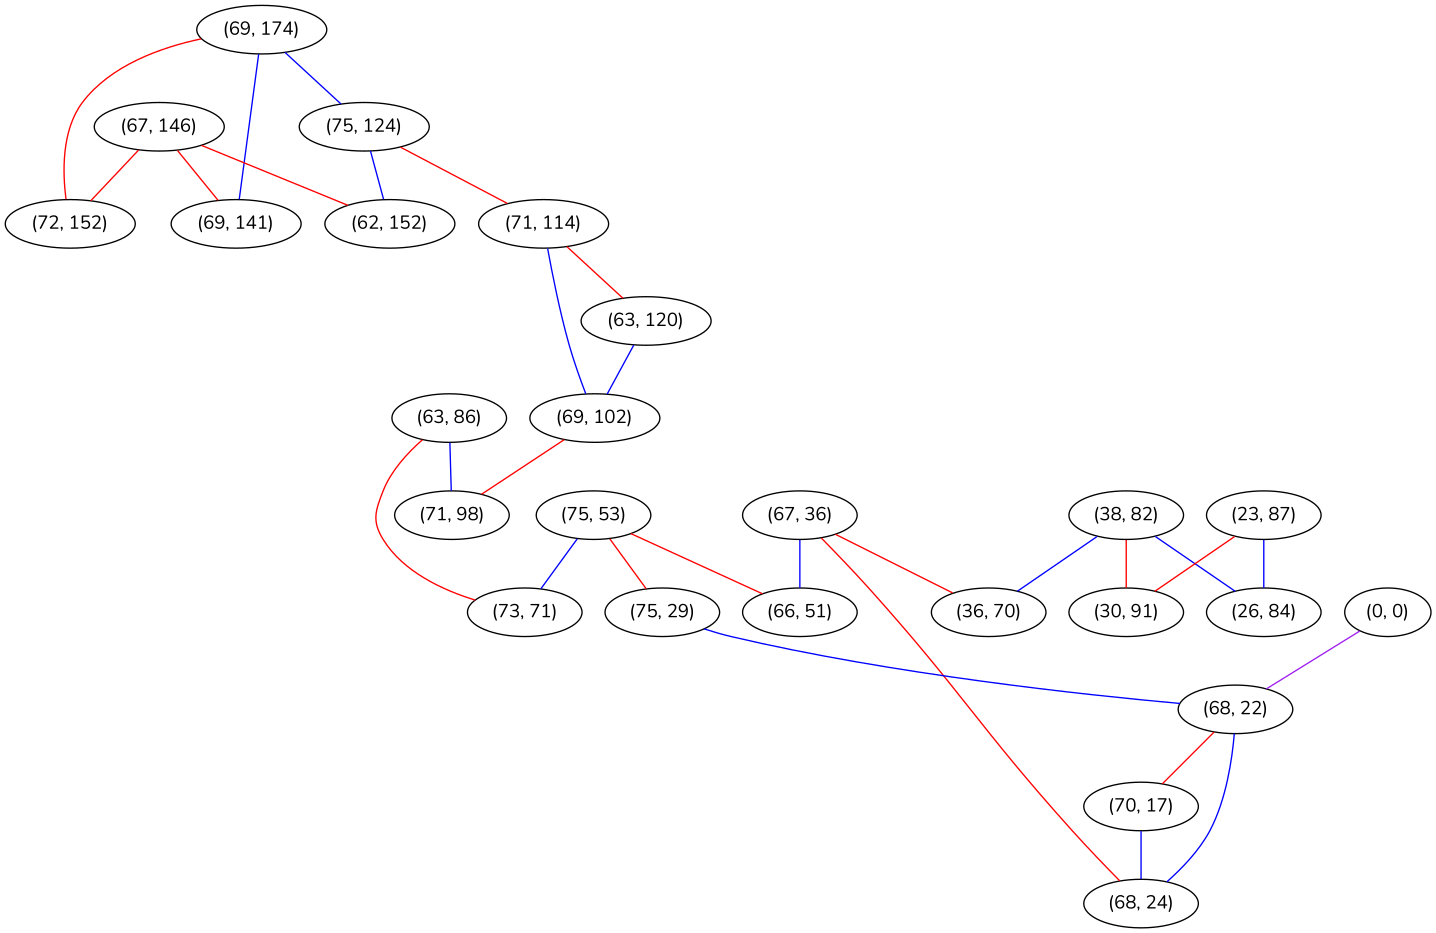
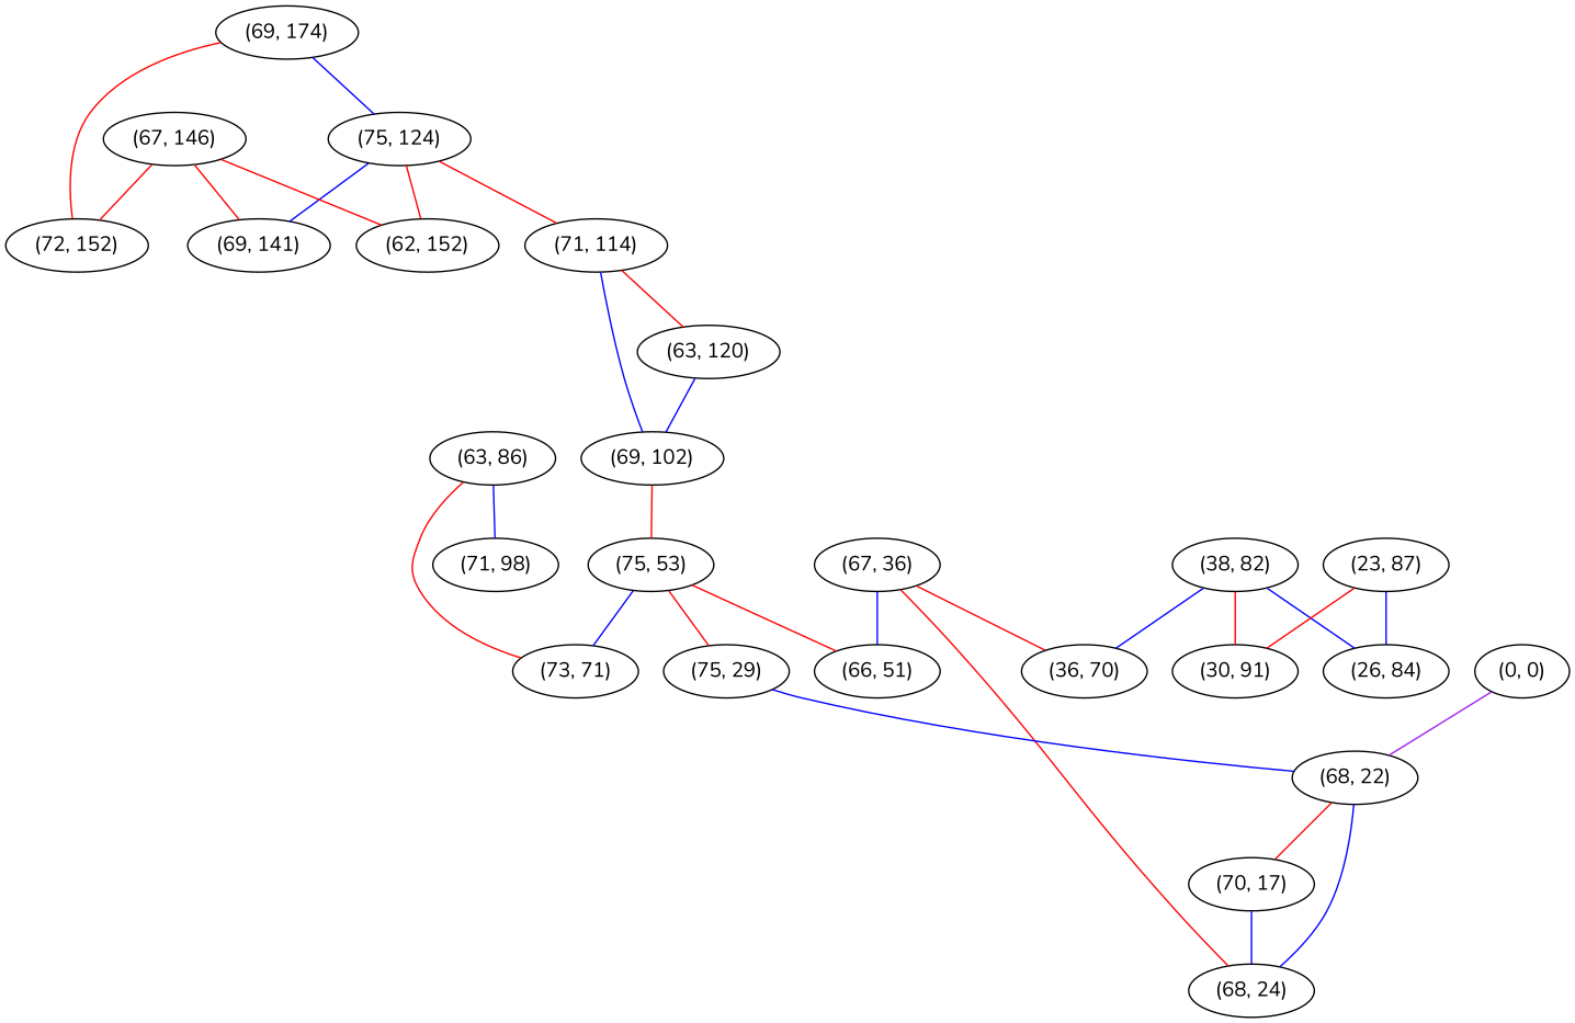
  graph {
    fontname=Nunito
    node [fontname=Nunito]
    edge [color=red fontname=Nunito weight=1]
    "(69, 174)"
    "(75, 124)"
    "(72, 152)"
    "(71, 114)"
    "(69, 141)"
    "(62, 152)"
    "(63, 86)"
    "(73, 71)"
    "(71, 98)"
    "(69, 102)"
    "(67, 36)"
    "(66, 51)"
    "(36, 70)"
    "(68, 24)"
    "(75, 29)"
    "(68, 22)"
    "(38, 82)"
    "(30, 91)"
    "(26, 84)"
    "(63, 120)"
    "(23, 87)"
    "(70, 17)"
    "(67, 146)"
    "(75, 53)"
    "(0, 0)"
    "(69, 174)" -- "(75, 124)" [color=blue weight=3]
    "(69, 174)" -- "(72, 152)"
    "(75, 124)" -- "(71, 114)"
-   "(69, 174)" -- "(69, 141)" [color=blue weight=3]
-   "(75, 124)" -- "(62, 152)" [color=blue weight=3]
+   "(75, 124)" -- "(69, 141)" [color=blue weight=3]
+   "(75, 124)" -- "(62, 152)" [weight=3]
    "(71, 114)" -- "(69, 102)" [color=blue weight=3]
    "(71, 114)" -- "(63, 120)"
    "(63, 86)" -- "(73, 71)"
    "(63, 86)" -- "(71, 98)" [color=blue weight=3]
-   "(69, 102)" -- "(71, 98)"
+   "(69, 102)" -- "(75, 53)"
    "(67, 36)" -- "(66, 51)" [color=blue weight=3]
    "(67, 36)" -- "(36, 70)"
    "(67, 36)" -- "(68, 24)"
    "(75, 29)" -- "(68, 22)" [color=blue weight=3]
    "(68, 22)" -- "(68, 24)" [color=blue weight=3]
    "(68, 22)" -- "(70, 17)"
    "(38, 82)" -- "(36, 70)" [color=blue weight=3]
    "(38, 82)" -- "(30, 91)"
    "(38, 82)" -- "(26, 84)" [color=blue weight=3]
    "(63, 120)" -- "(69, 102)" [color=blue weight=3]
    "(23, 87)" -- "(30, 91)"
    "(23, 87)" -- "(26, 84)" [color=blue weight=3]
    "(70, 17)" -- "(68, 24)" [color=blue weight=3]
    "(67, 146)" -- "(72, 152)"
    "(67, 146)" -- "(69, 141)"
    "(67, 146)" -- "(62, 152)"
    "(75, 53)" -- "(73, 71)" [color=blue weight=3]
    "(75, 53)" -- "(66, 51)"
    "(75, 53)" -- "(75, 29)"
    "(0, 0)" -- "(68, 22)" [color=purple weight=4]
  }
